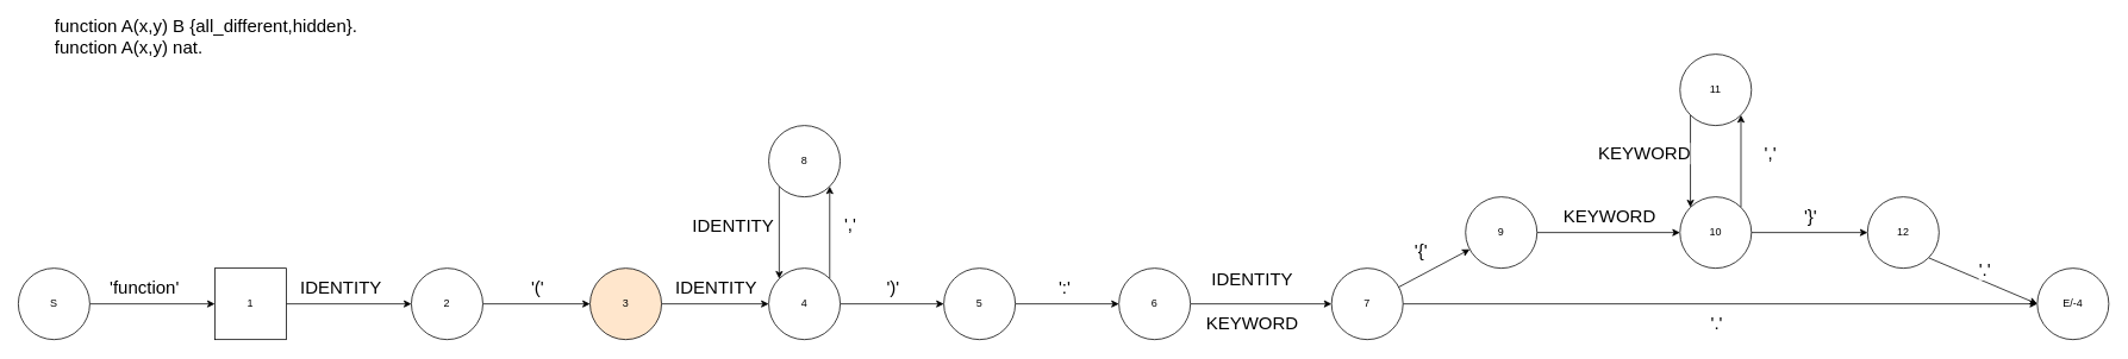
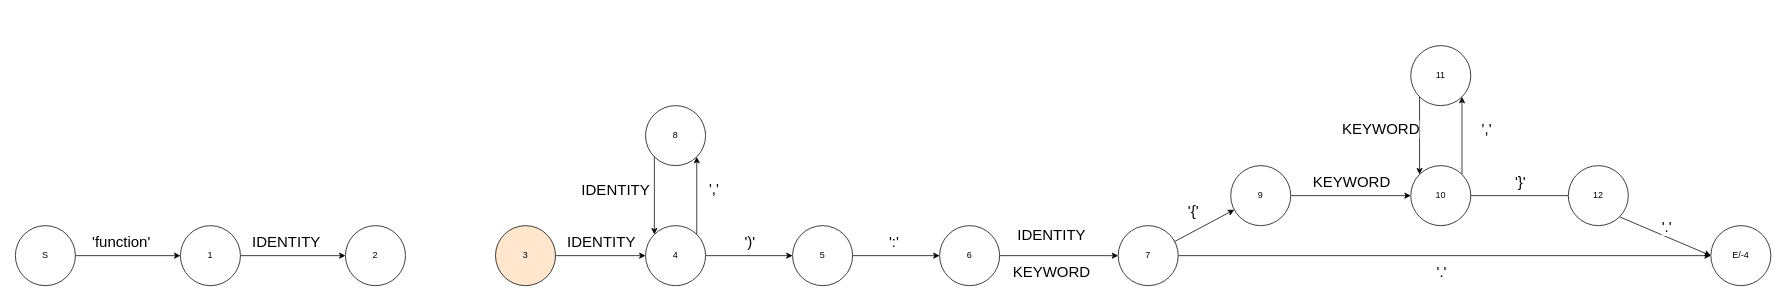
  <mxCell id="0" />
  <mxCell id="1" parent="0" />
  <mxCell id="2" value="" style="edgeStyle=orthogonalEdgeStyle;rounded=0;orthogonalLoop=1;jettySize=auto;html=1;" edge="1" parent="1" source="4" target="7"><mxGeometry relative="1" as="geometry" /></mxCell>
  <mxCell id="3" value="'function'" style="text;html=1;resizable=0;points=[];align=center;verticalAlign=middle;labelBackgroundColor=#ffffff;fontSize=20;" vertex="1" connectable="0" parent="2"><mxGeometry x="-0.2" y="-5" relative="1" as="geometry"><mxPoint x="4" y="-25" as="offset" /></mxGeometry></mxCell>
  <mxCell id="4" value="S" style="ellipse;whiteSpace=wrap;html=1;aspect=fixed;" vertex="1" parent="1"><mxGeometry x="20" y="300" width="80" height="80" as="geometry" /></mxCell>
  <mxCell id="5" value="" style="edgeStyle=orthogonalEdgeStyle;rounded=0;orthogonalLoop=1;jettySize=auto;html=1;fontSize=20;" edge="1" parent="1" source="7" target="10"><mxGeometry relative="1" as="geometry" /></mxCell>
  <mxCell id="6" value="IDENTITY" style="text;html=1;resizable=0;points=[];align=center;verticalAlign=middle;labelBackgroundColor=#ffffff;fontSize=20;" vertex="1" connectable="0" parent="5"><mxGeometry x="-0.214" relative="1" as="geometry"><mxPoint x="5" y="-20" as="offset" /></mxGeometry></mxCell>
- <mxCell id="7" value="1" style="whiteSpace=wrap;html=1;aspect=fixed;rounded=0;" vertex="1" parent="1"><mxGeometry x="240" y="300" width="80" height="80" as="geometry" /></mxCell>
- <mxCell id="8" value="" style="edgeStyle=orthogonalEdgeStyle;rounded=0;orthogonalLoop=1;jettySize=auto;html=1;fontSize=20;" edge="1" parent="1" source="10" target="13"><mxGeometry relative="1" as="geometry" /></mxCell>
- <mxCell id="9" value="'('" style="text;html=1;resizable=0;points=[];align=center;verticalAlign=middle;labelBackgroundColor=#ffffff;fontSize=20;" vertex="1" connectable="0" parent="8"><mxGeometry x="-0.217" y="-5" relative="1" as="geometry"><mxPoint x="13" y="-25" as="offset" /></mxGeometry></mxCell>
+ <mxCell id="7" value="1" style="ellipse;whiteSpace=wrap;html=1;aspect=fixed;" vertex="1" parent="1"><mxGeometry x="240" y="300" width="80" height="80" as="geometry" /></mxCell>
  <mxCell id="10" value="2" style="ellipse;whiteSpace=wrap;html=1;aspect=fixed;" vertex="1" parent="1"><mxGeometry x="460" y="300" width="80" height="80" as="geometry" /></mxCell>
  <mxCell id="11" value="" style="edgeStyle=orthogonalEdgeStyle;rounded=0;orthogonalLoop=1;jettySize=auto;html=1;fontSize=20;" edge="1" parent="1" source="13" target="18"><mxGeometry relative="1" as="geometry" /></mxCell>
  <mxCell id="12" value="IDENTITY" style="text;html=1;resizable=0;points=[];align=center;verticalAlign=middle;labelBackgroundColor=#ffffff;fontSize=20;" vertex="1" connectable="0" parent="11"><mxGeometry x="-0.183" y="3" relative="1" as="geometry"><mxPoint x="11" y="-17" as="offset" /></mxGeometry></mxCell>
  <mxCell id="13" value="3" style="ellipse;whiteSpace=wrap;html=1;aspect=fixed;fillColor=#ffe6cc;" vertex="1" parent="1"><mxGeometry x="660" y="300" width="80" height="80" as="geometry" /></mxCell>
  <mxCell id="14" value="" style="edgeStyle=orthogonalEdgeStyle;rounded=0;orthogonalLoop=1;jettySize=auto;html=1;fontSize=20;" edge="1" parent="1" source="18" target="24"><mxGeometry relative="1" as="geometry" /></mxCell>
  <mxCell id="15" value="')'" style="text;html=1;resizable=0;points=[];align=center;verticalAlign=middle;labelBackgroundColor=#ffffff;fontSize=20;" vertex="1" connectable="0" parent="14"><mxGeometry x="-0.346" y="-2" relative="1" as="geometry"><mxPoint x="20" y="-22" as="offset" /></mxGeometry></mxCell>
  <mxCell id="16" value="" style="edgeStyle=none;rounded=0;orthogonalLoop=1;jettySize=auto;html=1;fontSize=20;entryX=1;entryY=1;entryDx=0;entryDy=0;exitX=1;exitY=0;exitDx=0;exitDy=0;" edge="1" parent="1" source="18" target="21"><mxGeometry relative="1" as="geometry" /></mxCell>
  <mxCell id="17" value="','" style="text;html=1;resizable=0;points=[];align=center;verticalAlign=middle;labelBackgroundColor=#ffffff;fontSize=20;" vertex="1" connectable="0" parent="16"><mxGeometry x="0.231" y="-3" relative="1" as="geometry"><mxPoint x="19" y="2" as="offset" /></mxGeometry></mxCell>
  <mxCell id="18" value="4" style="ellipse;whiteSpace=wrap;html=1;aspect=fixed;" vertex="1" parent="1"><mxGeometry x="860" y="300" width="80" height="80" as="geometry" /></mxCell>
  <mxCell id="19" style="edgeStyle=none;rounded=0;orthogonalLoop=1;jettySize=auto;html=1;exitX=0;exitY=1;exitDx=0;exitDy=0;entryX=0;entryY=0;entryDx=0;entryDy=0;fontSize=20;" edge="1" parent="1" source="21" target="18"><mxGeometry relative="1" as="geometry" /></mxCell>
  <mxCell id="20" value="IDENTITY" style="text;html=1;resizable=0;points=[];align=center;verticalAlign=middle;labelBackgroundColor=#ffffff;fontSize=20;" vertex="1" connectable="0" parent="19"><mxGeometry x="-0.25" y="3" relative="1" as="geometry"><mxPoint x="-55" y="3" as="offset" /></mxGeometry></mxCell>
  <mxCell id="21" value="8" style="ellipse;whiteSpace=wrap;html=1;aspect=fixed;" vertex="1" parent="1"><mxGeometry x="860" y="140" width="80" height="80" as="geometry" /></mxCell>
  <mxCell id="22" value="" style="edgeStyle=orthogonalEdgeStyle;rounded=0;orthogonalLoop=1;jettySize=auto;html=1;fontSize=20;" edge="1" parent="1" source="24" target="28"><mxGeometry relative="1" as="geometry" /></mxCell>
  <mxCell id="23" value="':'" style="text;html=1;resizable=0;points=[];align=center;verticalAlign=middle;labelBackgroundColor=#ffffff;fontSize=20;" vertex="1" connectable="0" parent="22"><mxGeometry x="-0.207" y="2" relative="1" as="geometry"><mxPoint x="8" y="-18" as="offset" /></mxGeometry></mxCell>
  <mxCell id="24" value="5" style="ellipse;whiteSpace=wrap;html=1;aspect=fixed;" vertex="1" parent="1"><mxGeometry x="1056" y="300" width="80" height="80" as="geometry" /></mxCell>
  <mxCell id="25" value="" style="edgeStyle=orthogonalEdgeStyle;rounded=0;orthogonalLoop=1;jettySize=auto;html=1;fontSize=20;" edge="1" parent="1" source="28" target="33"><mxGeometry relative="1" as="geometry" /></mxCell>
  <mxCell id="26" value="IDENTITY" style="text;html=1;resizable=0;points=[];align=center;verticalAlign=middle;labelBackgroundColor=#ffffff;fontSize=20;" vertex="1" connectable="0" parent="25"><mxGeometry x="-0.266" y="-2" relative="1" as="geometry"><mxPoint x="10" y="-32" as="offset" /></mxGeometry></mxCell>
  <mxCell id="27" value="KEYWORD" style="text;html=1;resizable=0;points=[];align=center;verticalAlign=middle;labelBackgroundColor=#ffffff;fontSize=20;" vertex="1" connectable="0" parent="25"><mxGeometry x="0.152" y="-2" relative="1" as="geometry"><mxPoint x="-23" y="18" as="offset" /></mxGeometry></mxCell>
  <mxCell id="28" value="6" style="ellipse;whiteSpace=wrap;html=1;aspect=fixed;" vertex="1" parent="1"><mxGeometry x="1252" y="300" width="80" height="80" as="geometry" /></mxCell>
  <mxCell id="29" value="" style="rounded=0;orthogonalLoop=1;jettySize=auto;html=1;fontSize=20;" edge="1" parent="1" source="33" target="37"><mxGeometry relative="1" as="geometry" /></mxCell>
  <mxCell id="30" value="'{'" style="text;html=1;resizable=0;points=[];align=center;verticalAlign=middle;labelBackgroundColor=#ffffff;fontSize=20;" vertex="1" connectable="0" parent="29"><mxGeometry x="-0.299" y="-2" relative="1" as="geometry"><mxPoint x="-4.5" y="-28" as="offset" /></mxGeometry></mxCell>
  <mxCell id="31" value="" style="edgeStyle=none;rounded=0;orthogonalLoop=1;jettySize=auto;html=1;fontSize=20;" edge="1" parent="1" source="33" target="34"><mxGeometry relative="1" as="geometry" /></mxCell>
  <mxCell id="32" value="'.'" style="text;html=1;resizable=0;points=[];align=center;verticalAlign=middle;labelBackgroundColor=#ffffff;fontSize=20;" vertex="1" connectable="0" parent="31"><mxGeometry x="0.192" relative="1" as="geometry"><mxPoint x="-73" y="20" as="offset" /></mxGeometry></mxCell>
  <mxCell id="33" value="7" style="ellipse;whiteSpace=wrap;html=1;aspect=fixed;" vertex="1" parent="1"><mxGeometry x="1490" y="300" width="80" height="80" as="geometry" /></mxCell>
  <mxCell id="34" value="E/-4" style="ellipse;whiteSpace=wrap;html=1;aspect=fixed;" vertex="1" parent="1"><mxGeometry x="2280" y="300" width="80" height="80" as="geometry" /></mxCell>
  <mxCell id="35" value="" style="edgeStyle=none;rounded=0;orthogonalLoop=1;jettySize=auto;html=1;fontSize=20;" edge="1" parent="1" source="37" target="42"><mxGeometry relative="1" as="geometry" /></mxCell>
  <mxCell id="36" value="KEYWORD" style="text;html=1;resizable=0;points=[];align=center;verticalAlign=middle;labelBackgroundColor=#ffffff;fontSize=20;" vertex="1" connectable="0" parent="35"><mxGeometry x="-0.5" y="-4" relative="1" as="geometry"><mxPoint x="40" y="-24" as="offset" /></mxGeometry></mxCell>
  <mxCell id="37" value="9" style="ellipse;whiteSpace=wrap;html=1;aspect=fixed;" vertex="1" parent="1"><mxGeometry x="1640" y="220" width="80" height="80" as="geometry" /></mxCell>
  <mxCell id="38" value="" style="edgeStyle=none;rounded=0;orthogonalLoop=1;jettySize=auto;html=1;fontSize=20;entryX=1;entryY=1;entryDx=0;entryDy=0;exitX=1;exitY=0;exitDx=0;exitDy=0;" edge="1" parent="1" source="42" target="48"><mxGeometry relative="1" as="geometry" /></mxCell>
  <mxCell id="39" value="','" style="text;html=1;resizable=0;points=[];align=center;verticalAlign=middle;labelBackgroundColor=#ffffff;fontSize=20;" vertex="1" connectable="0" parent="38"><mxGeometry x="0.192" y="1" relative="1" as="geometry"><mxPoint x="33" as="offset" /></mxGeometry></mxCell>
- <mxCell id="40" value="" style="edgeStyle=none;rounded=0;orthogonalLoop=1;jettySize=auto;html=1;fontSize=20;" edge="1" parent="1" source="42" target="45"><mxGeometry relative="1" as="geometry" /></mxCell>
+ <mxCell id="40" value="" style="edgeStyle=none;rounded=0;orthogonalLoop=1;jettySize=auto;html=1;fontSize=20;endArrow=none;" edge="1" parent="1" source="42" target="45"><mxGeometry relative="1" as="geometry" /></mxCell>
  <mxCell id="41" value="'}'" style="text;html=1;resizable=0;points=[];align=center;verticalAlign=middle;labelBackgroundColor=#ffffff;fontSize=20;" vertex="1" connectable="0" parent="40"><mxGeometry x="-0.385" y="-3" relative="1" as="geometry"><mxPoint x="25" y="-23" as="offset" /></mxGeometry></mxCell>
  <mxCell id="42" value="10" style="ellipse;whiteSpace=wrap;html=1;aspect=fixed;" vertex="1" parent="1"><mxGeometry x="1880" y="220" width="80" height="80" as="geometry" /></mxCell>
  <mxCell id="43" style="edgeStyle=none;rounded=0;orthogonalLoop=1;jettySize=auto;html=1;exitX=1;exitY=1;exitDx=0;exitDy=0;entryX=0;entryY=0.5;entryDx=0;entryDy=0;fontSize=20;" edge="1" parent="1" source="45" target="34"><mxGeometry relative="1" as="geometry" /></mxCell>
  <mxCell id="44" value="'.'" style="text;html=1;resizable=0;points=[];align=center;verticalAlign=middle;labelBackgroundColor=#ffffff;fontSize=20;" vertex="1" connectable="0" parent="43"><mxGeometry x="-0.487" y="-1" relative="1" as="geometry"><mxPoint x="31" y="-2.5" as="offset" /></mxGeometry></mxCell>
  <mxCell id="45" value="12" style="ellipse;whiteSpace=wrap;html=1;aspect=fixed;" vertex="1" parent="1"><mxGeometry x="2090" y="220" width="80" height="80" as="geometry" /></mxCell>
  <mxCell id="46" style="edgeStyle=none;rounded=0;orthogonalLoop=1;jettySize=auto;html=1;exitX=0;exitY=1;exitDx=0;exitDy=0;entryX=0;entryY=0;entryDx=0;entryDy=0;fontSize=20;" edge="1" parent="1" source="48" target="42"><mxGeometry relative="1" as="geometry" /></mxCell>
  <mxCell id="47" value="KEYWORD" style="text;html=1;resizable=0;points=[];align=center;verticalAlign=middle;labelBackgroundColor=#ffffff;fontSize=20;" vertex="1" connectable="0" parent="46"><mxGeometry x="-0.327" y="2" relative="1" as="geometry"><mxPoint x="-54" y="7" as="offset" /></mxGeometry></mxCell>
  <mxCell id="48" value="11" style="ellipse;whiteSpace=wrap;html=1;aspect=fixed;" vertex="1" parent="1"><mxGeometry x="1880" y="60" width="80" height="80" as="geometry" /></mxCell>
- <mxCell id="49" value="&lt;div style=&quot;text-align: left&quot;&gt;&lt;span&gt;function A(x,y) B {all_different,hidden}.&lt;/span&gt;&lt;/div&gt;&lt;div style=&quot;text-align: left&quot;&gt;&lt;span&gt;function A(x,y) nat.&lt;/span&gt;&lt;/div&gt;" style="text;html=1;strokeColor=none;fillColor=none;align=center;verticalAlign=middle;whiteSpace=wrap;rounded=0;fontSize=20;direction=south;" vertex="1" parent="1"><mxGeometry x="48" y="20" width="365" height="40" as="geometry" /></mxCell>
